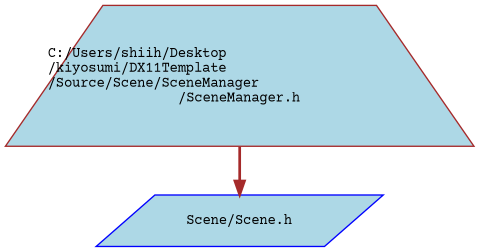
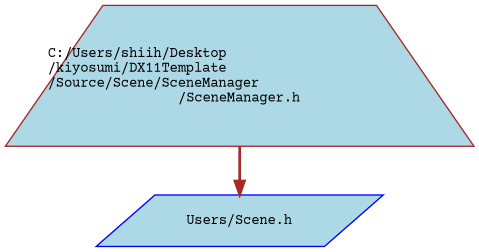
  digraph {
    fontname="Courier Prime"
    node [fillcolor=lightblue fontname="Courier Prime" fontsize=10 style=filled]
    n1 [color=brown fontcolor=black height=0.2 label="C:/Users/shiih/Desktop\l/kiyosumi/DX11Template\l/Source/Scene/SceneManager\l/SceneManager.h" shape=trapezium width=0.4]
-   n2 [color=blue height=0.2 label="Scene/Scene.h" shape=parallelogram width=0.4]
+   n2 [color=blue height=0.2 label="Users/Scene.h" shape=parallelogram width=0.4]
    n1 -> n2 [color=brown fontname="Courier Prime" fontsize=10 labelfontname=Helvetica labelfontsize=10 style=bold]
  }
